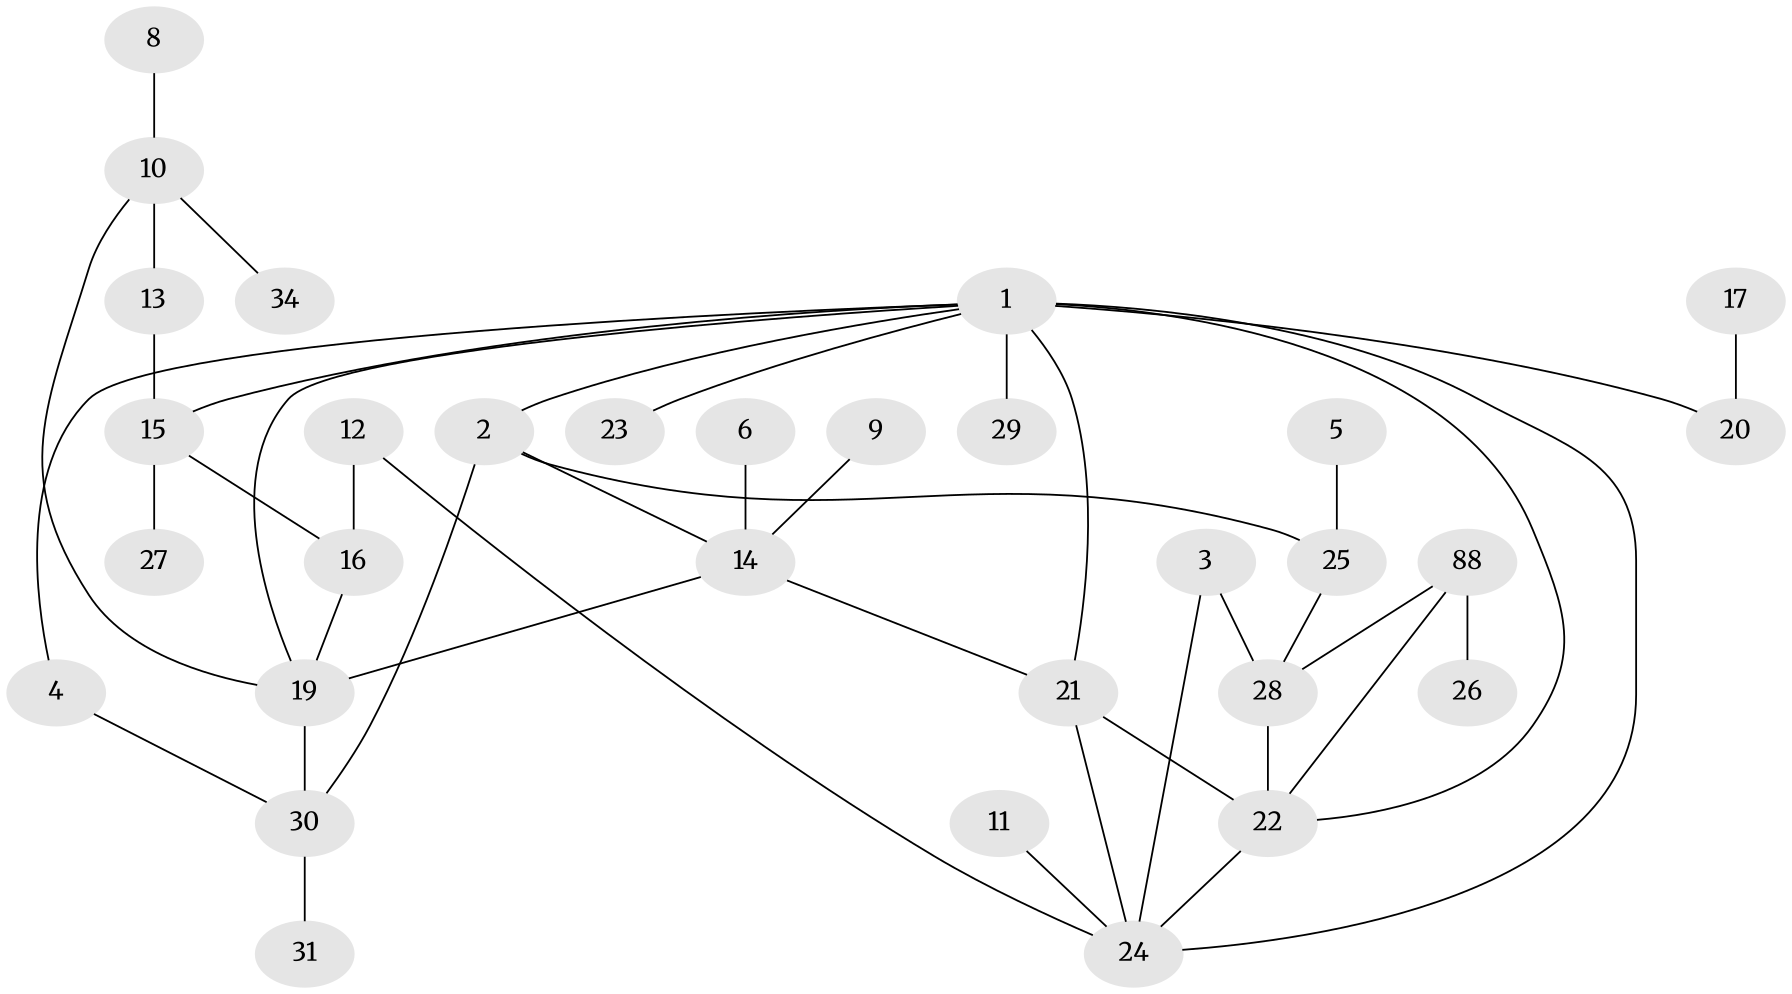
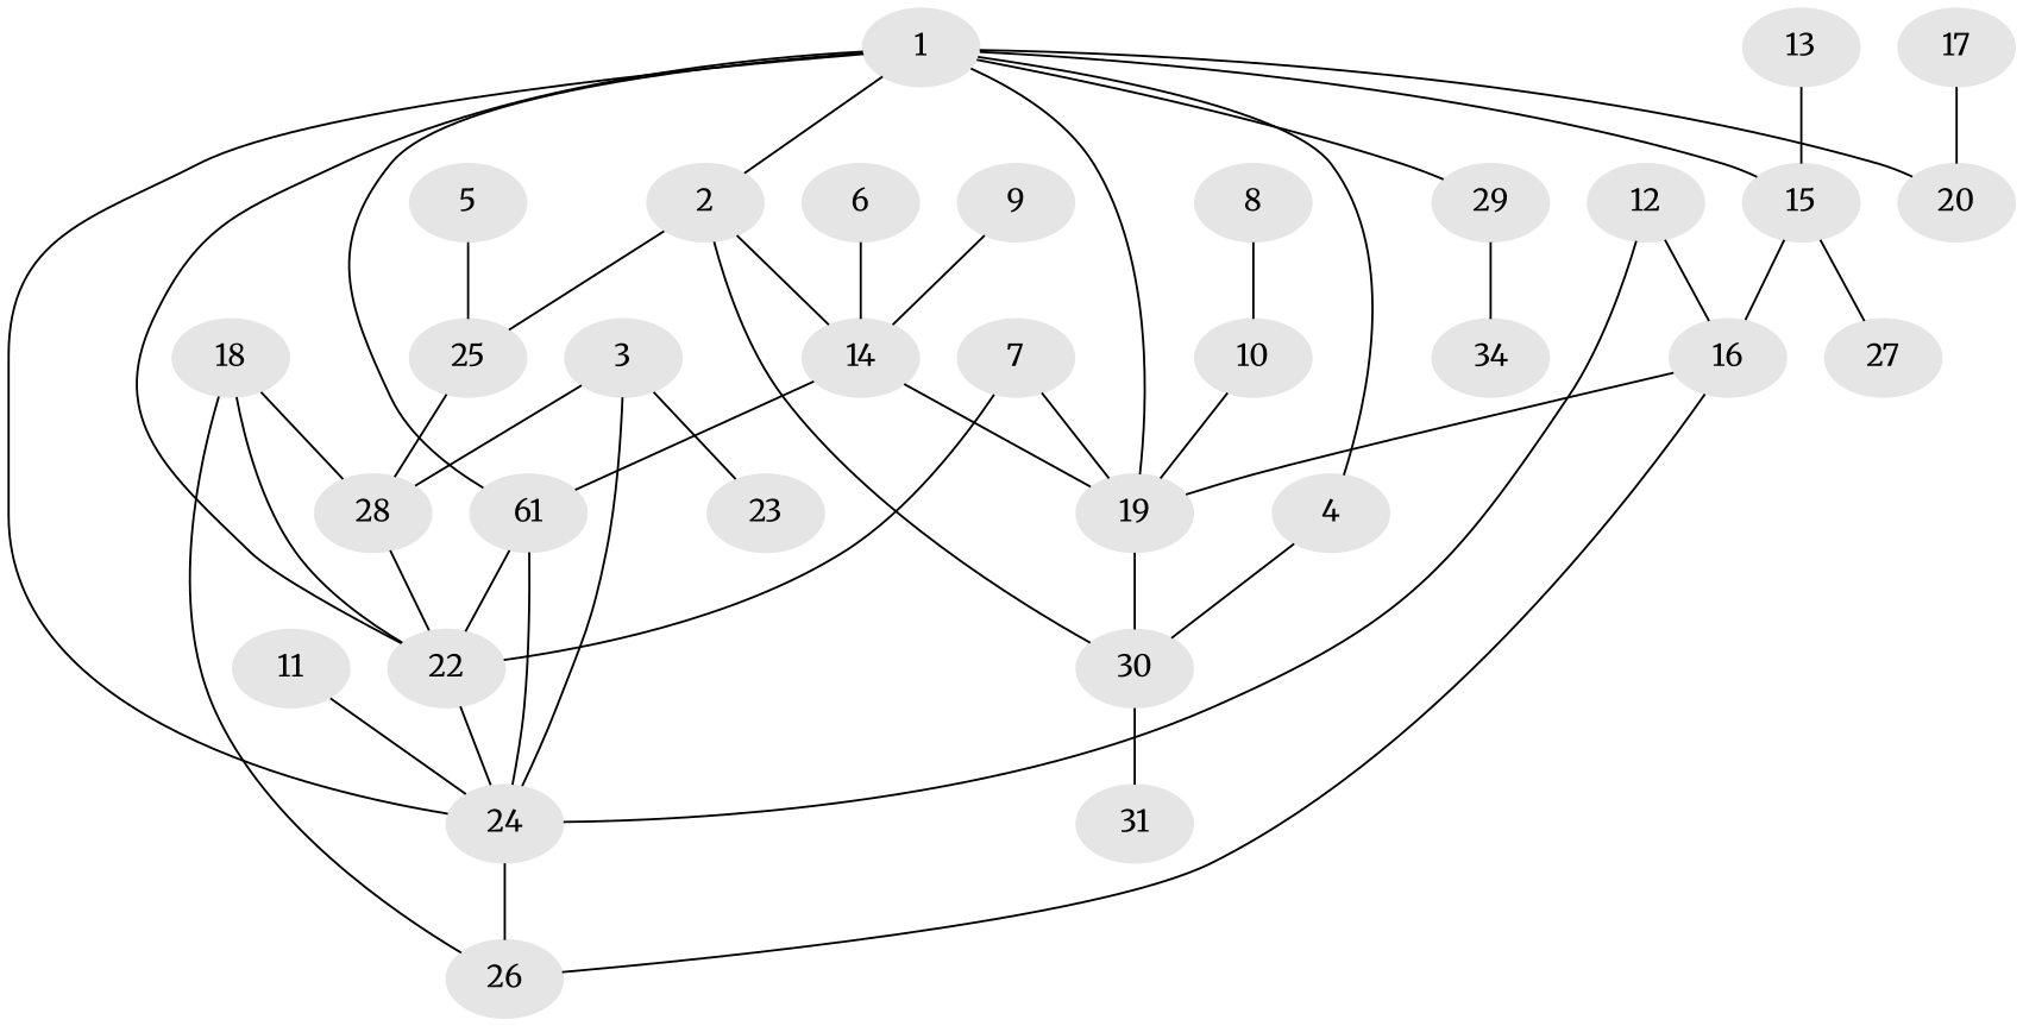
  graph {
    fontname=Merriweather
    node [color=gray90 fontname=Merriweather style=filled]
    edge [fontname=Merriweather weight=1.0]
    1
    2
    4
    15
    19
    20
-   21
+   21 [label=61]
    22
    23
    24
    29
    14
    25
    30
    16
    27
    26
    28
    31
    3
    5
    6
+   7
    8
    10
    13
    n27 [label=34]
    9
    11
    12
    17
-   18 [label=88]
+   18
    1 -- 2
    1 -- 4
    1 -- 15
    1 -- 19
    1 -- 20
    1 -- 21 [weight=2.0]
    1 -- 22
-   1 -- 23
+   3 -- 23
    1 -- 24
    1 -- 29
    2 -- 14
    2 -- 25
    2 -- 30
    4 -- 30
    15 -- 16
    15 -- 27
    19 -- 30
    21 -- 22
    21 -- 24
    22 -- 24
+   24 -- 26
    14 -- 19
    14 -- 21
    25 -- 28
    30 -- 31
    16 -- 19
+   16 -- 26
    28 -- 22
    3 -- 24
    3 -- 28
    5 -- 25
    6 -- 14
+   7 -- 19
+   7 -- 22
    8 -- 10
    10 -- 19
-   10 -- 13
-   10 -- n27
+   29 -- n27
    13 -- 15
    9 -- 14
    11 -- 24
    12 -- 24
    12 -- 16
    17 -- 20
    18 -- 22
    18 -- 26
    18 -- 28
  }
